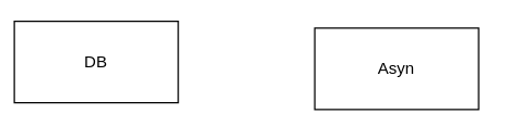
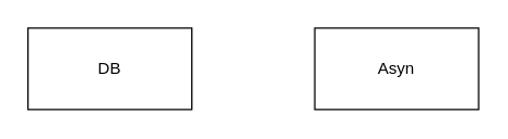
  <mxCell id="0" />
  <mxCell id="1" parent="0" />
- <mxCell id="2" value="DB" style="rounded=0;whiteSpace=wrap;html=1;" vertex="1" parent="1"><mxGeometry x="10" y="15" width="120" height="60" as="geometry" /></mxCell>
+ <mxCell id="2" value="DB" style="rounded=0;whiteSpace=wrap;html=1;" vertex="1" parent="1"><mxGeometry x="20" y="20" width="120" height="60" as="geometry" /></mxCell>
  <mxCell id="3" value="Asyn" style="rounded=0;whiteSpace=wrap;html=1;" vertex="1" parent="1"><mxGeometry x="230" y="20" width="120" height="60" as="geometry" /></mxCell>
